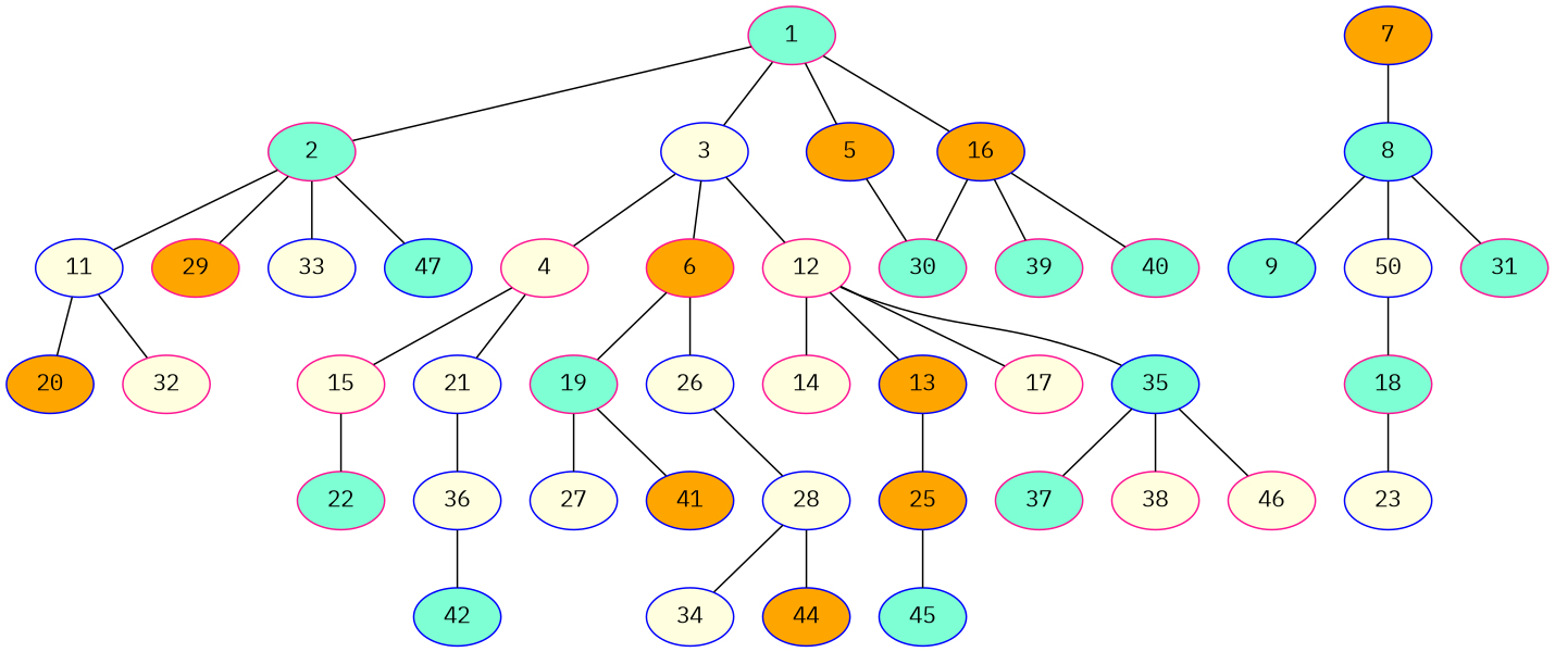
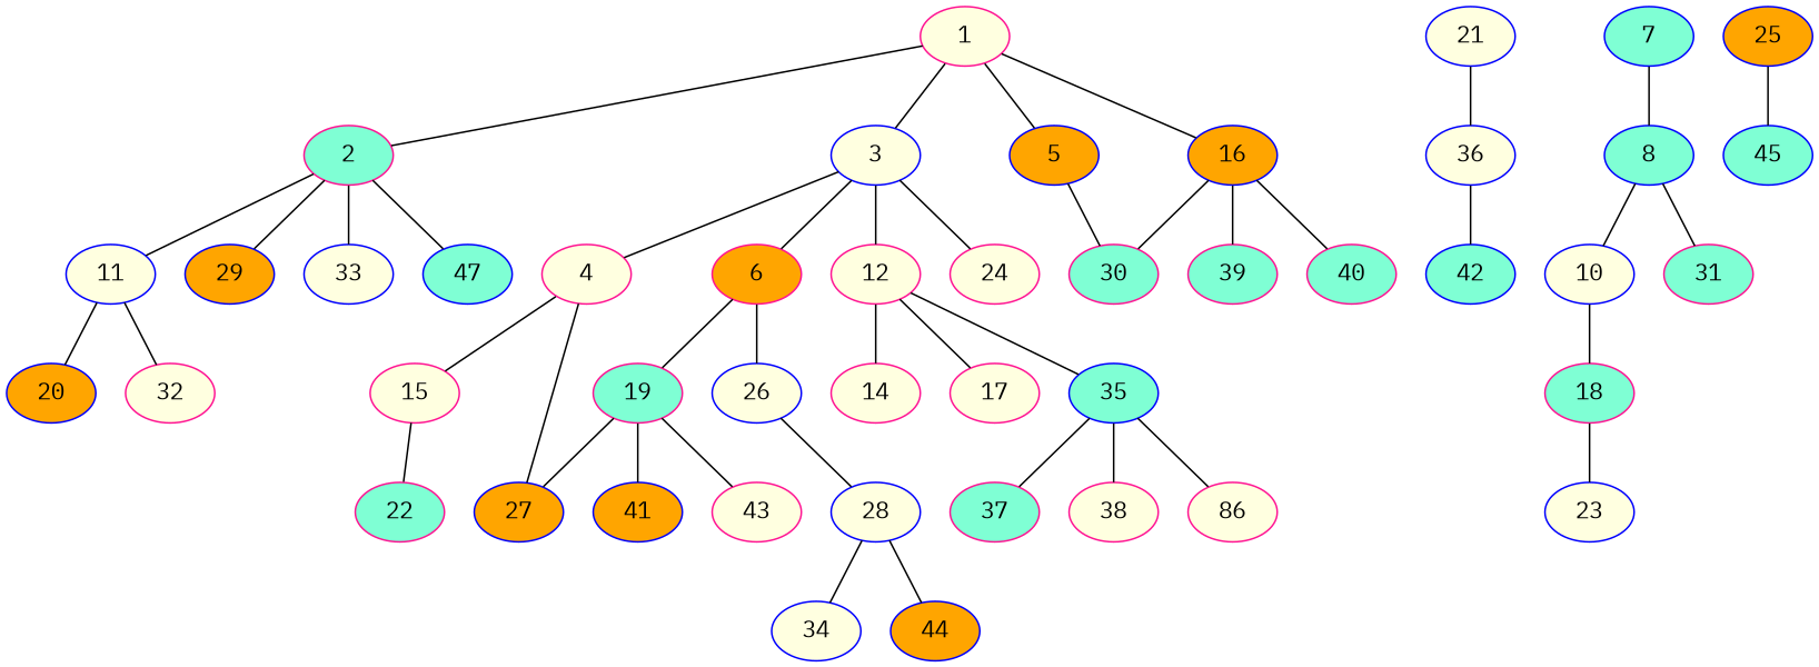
  graph {
    fontname="IBM Plex Mono"
    node [color=blue fillcolor=lightyellow fontname="IBM Plex Mono" style=filled]
    edge [fontname="IBM Plex Mono" weight=1.0]
-   1 [color=deeppink fillcolor=aquamarine]
+   1 [color=deeppink]
    2 [color=deeppink fillcolor=aquamarine]
    3
    5 [fillcolor=orange]
    16 [fillcolor=orange]
    11
-   29 [color=deeppink fillcolor=orange]
+   29 [fillcolor=orange]
    33
    47 [fillcolor=aquamarine]
    4 [color=deeppink]
    6 [color=deeppink fillcolor=orange]
    12 [color=deeppink]
+   24 [color=deeppink]
    30 [color=deeppink fillcolor=aquamarine]
    39 [color=deeppink fillcolor=aquamarine]
    40 [color=deeppink fillcolor=aquamarine]
    20 [fillcolor=orange]
    32 [color=deeppink]
    15 [color=deeppink]
    21
    19 [color=deeppink fillcolor=aquamarine]
    26
    14 [color=deeppink]
-   13 [fillcolor=orange]
    17 [color=deeppink]
    35 [fillcolor=aquamarine]
    22 [color=deeppink fillcolor=aquamarine]
    36
-   7 [fillcolor=orange]
+   7 [fillcolor=aquamarine]
    8 [fillcolor=aquamarine]
-   27
+   27 [fillcolor=orange]
    41 [fillcolor=orange]
+   43 [color=deeppink]
    28
-   9 [fillcolor=aquamarine]
-   10 [label=50]
+   10
    31 [color=deeppink fillcolor=aquamarine]
    18 [color=deeppink fillcolor=aquamarine]
    23
    25 [fillcolor=orange]
    37 [color=deeppink fillcolor=aquamarine]
    38 [color=deeppink]
-   46 [color=deeppink]
+   46 [color=deeppink label=86]
    45 [fillcolor=aquamarine]
    42 [fillcolor=aquamarine]
    34
    44 [fillcolor=orange]
    1 -- 2
    1 -- 3
    1 -- 5
    1 -- 16
    2 -- 11
    2 -- 29
    2 -- 33
    2 -- 47
    3 -- 4
    3 -- 6
    3 -- 12
+   3 -- 24
    5 -- 30
    16 -- 30
    16 -- 39
    16 -- 40
    11 -- 20
    11 -- 32
    4 -- 15
-   4 -- 21
+   4 -- 27
    6 -- 19
    6 -- 26
    12 -- 14
-   12 -- 13
    12 -- 17
    12 -- 35
    15 -- 22
    21 -- 36
    19 -- 27
    19 -- 41
+   19 -- 43
    26 -- 28
-   13 -- 25
    35 -- 37
    35 -- 38
    35 -- 46
    36 -- 42
    7 -- 8
-   8 -- 9
    8 -- 10
    8 -- 31
    28 -- 34
    28 -- 44
    10 -- 18
    18 -- 23
    25 -- 45
  }
